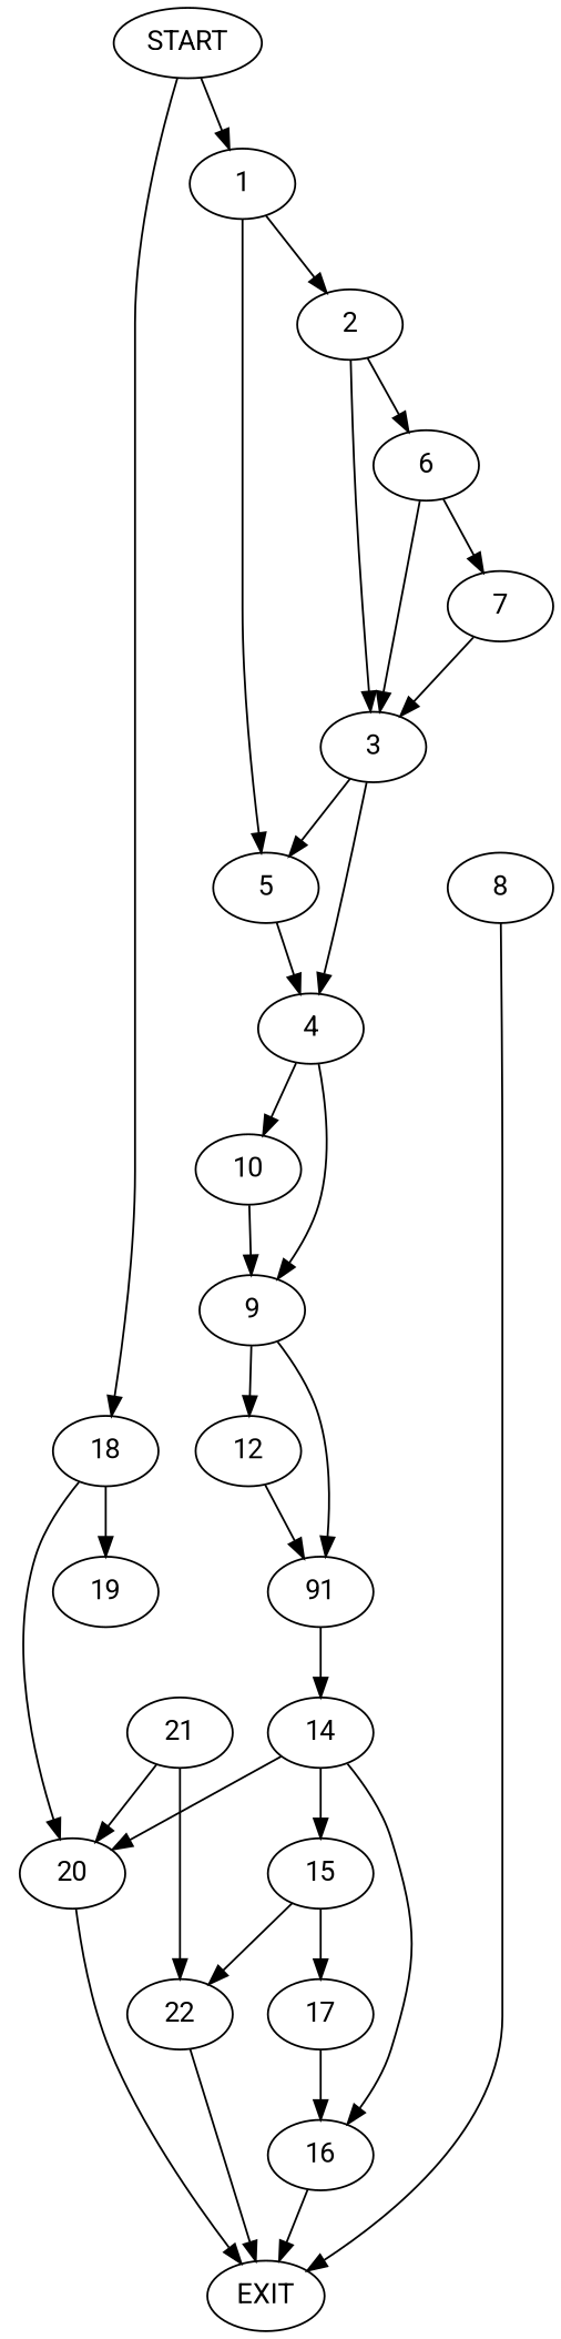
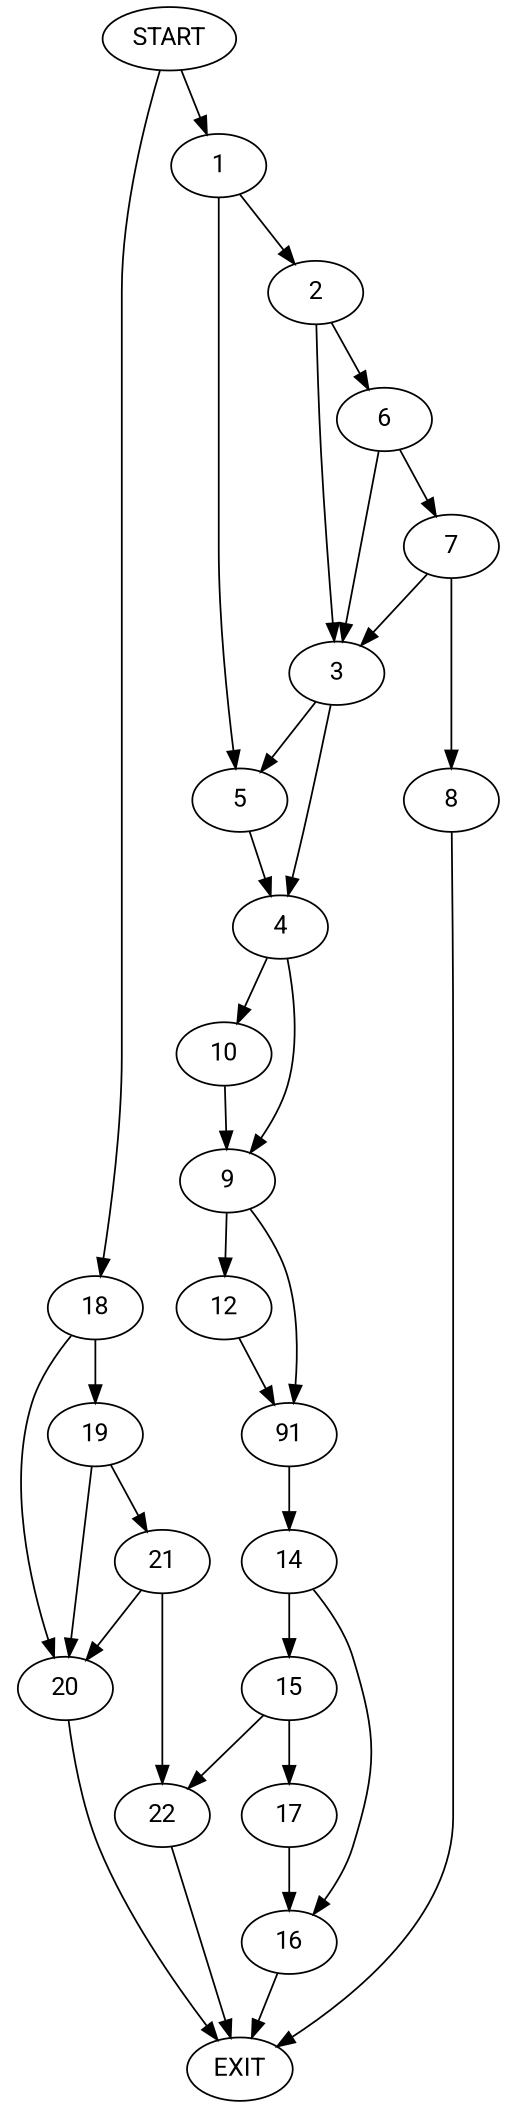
  digraph {
    fontname=Roboto
    node [fontname=Roboto]
    edge [fontname=Roboto]
    n1 [label=START]
    1
    18
    2
    5
    19
    20
    n8 [label=EXIT]
    3
    6
    4
    7
    9
    10
    n15 [label=91]
    12
    8
    14
    15
    16
    17
    22
    21
    n1 -> 1
    n1 -> 18
    1 -> 2
    1 -> 5
    18 -> 19
    18 -> 20
    2 -> 3
    2 -> 6
    5 -> 4
-   14 -> 20
+   19 -> 20
+   19 -> 21
    20 -> n8
    3 -> 5
    3 -> 4
    6 -> 3
    6 -> 7
    4 -> 9
    4 -> 10
    7 -> 3
+   7 -> 8
    9 -> n15
    9 -> 12
    10 -> 9
    n15 -> 14
    12 -> n15
    8 -> n8
    14 -> 15
    14 -> 16
    15 -> 17
    15 -> 22
    16 -> n8
    17 -> 16
    22 -> n8
    21 -> 20
    21 -> 22
  }
